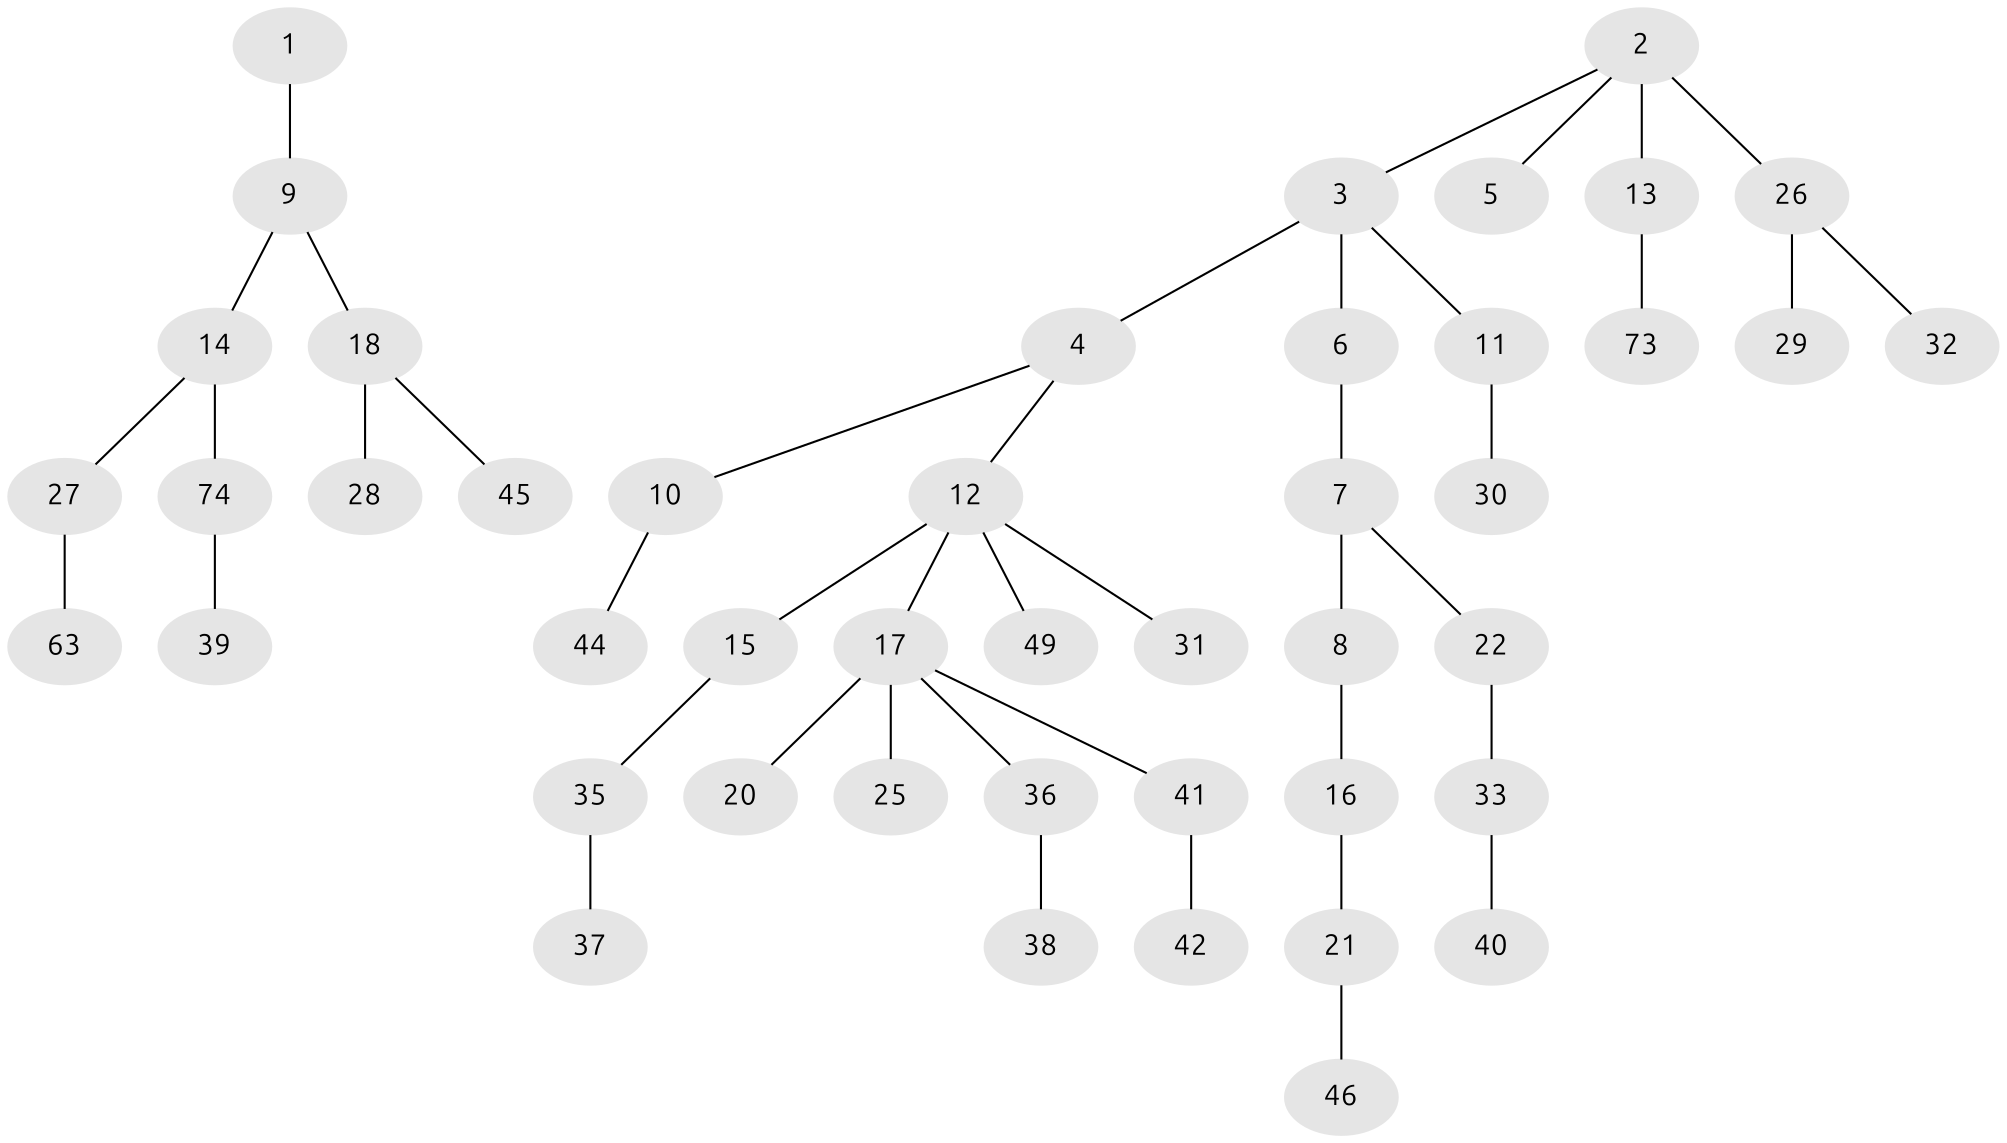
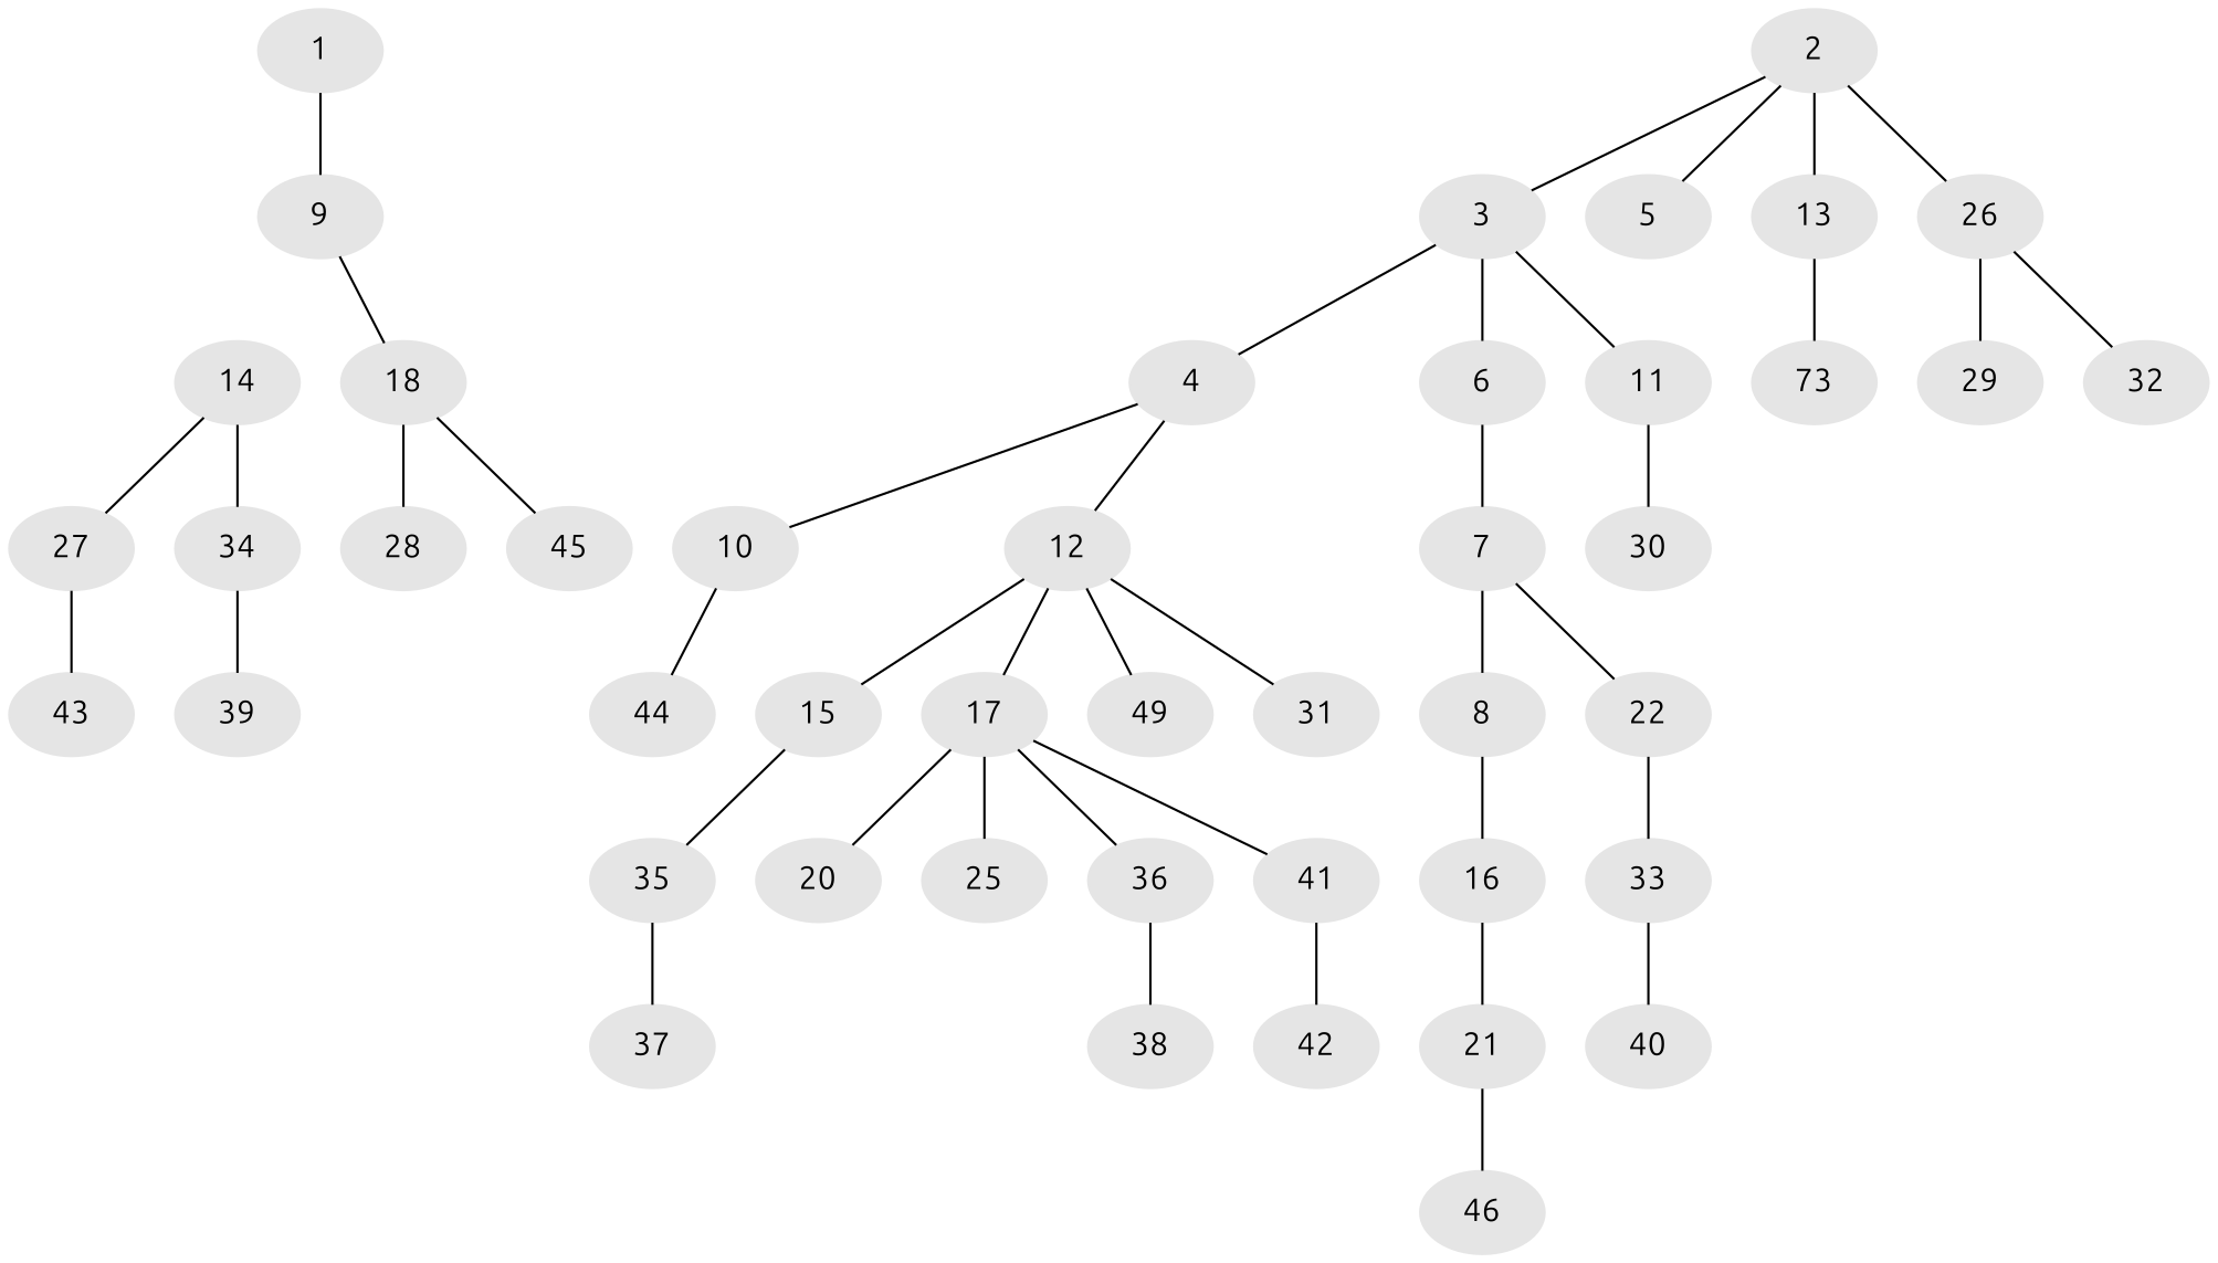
  graph {
    fontname=Ubuntu
    node [color=gray90 fontname=Ubuntu style=filled]
    edge [fontname=Ubuntu weight=1.0]
    1
    9
    2
    3
    5
    13
    26
    14
    18
    4
    6
    11
    n13 [label=73]
    29
    32
    10
    12
    7
    30
    44
    15
    17
    n23 [label=49]
    31
    8
    22
    16
    33
    21
    27
-   34 [label=74]
+   34
    28
    45
    35
    20
    25
    36
    41
-   43 [label=63]
+   43
    39
    37
    46
    38
    42
    40
    1 -- 9
-   9 -- 14
    9 -- 18
    2 -- 3
    2 -- 5
    2 -- 13 [weight=2.0]
    2 -- 26
    3 -- 4 [weight=2.0]
    3 -- 6
    3 -- 11
    13 -- n13
    26 -- 29
    26 -- 32
    14 -- 27
    14 -- 34
    18 -- 28
    18 -- 45
    4 -- 10
    4 -- 12
    6 -- 7
    11 -- 30 [weight=2.0]
    10 -- 44
    12 -- 15
    12 -- 17 [weight=2.0]
    12 -- n23
    12 -- 31
    7 -- 8 [weight=3.0]
    7 -- 22
    15 -- 35
    17 -- 20
    17 -- 25
    17 -- 36
    17 -- 41
    8 -- 16
    22 -- 33 [weight=3.0]
    16 -- 21
    33 -- 40
    21 -- 46
    27 -- 43
    34 -- 39
    35 -- 37
    36 -- 38
    41 -- 42
  }
